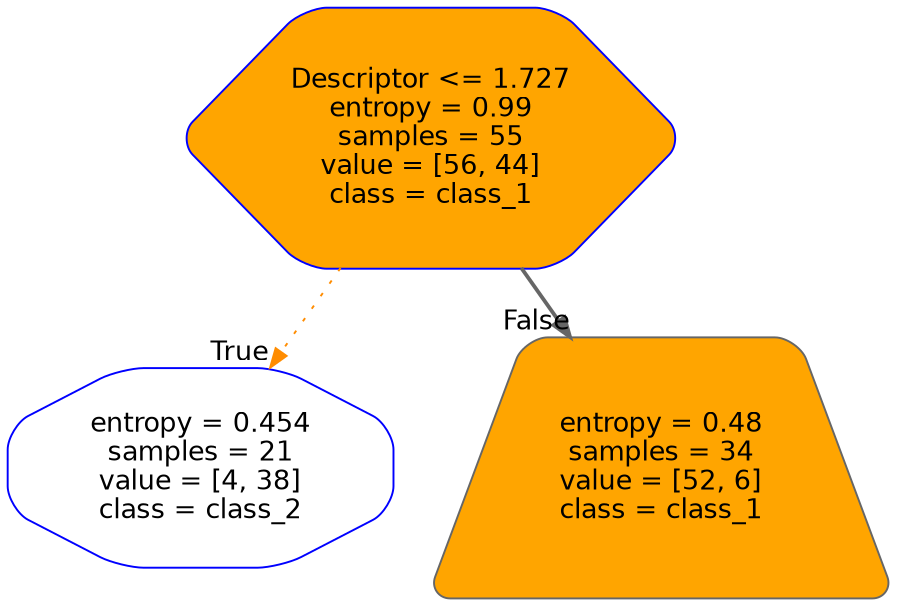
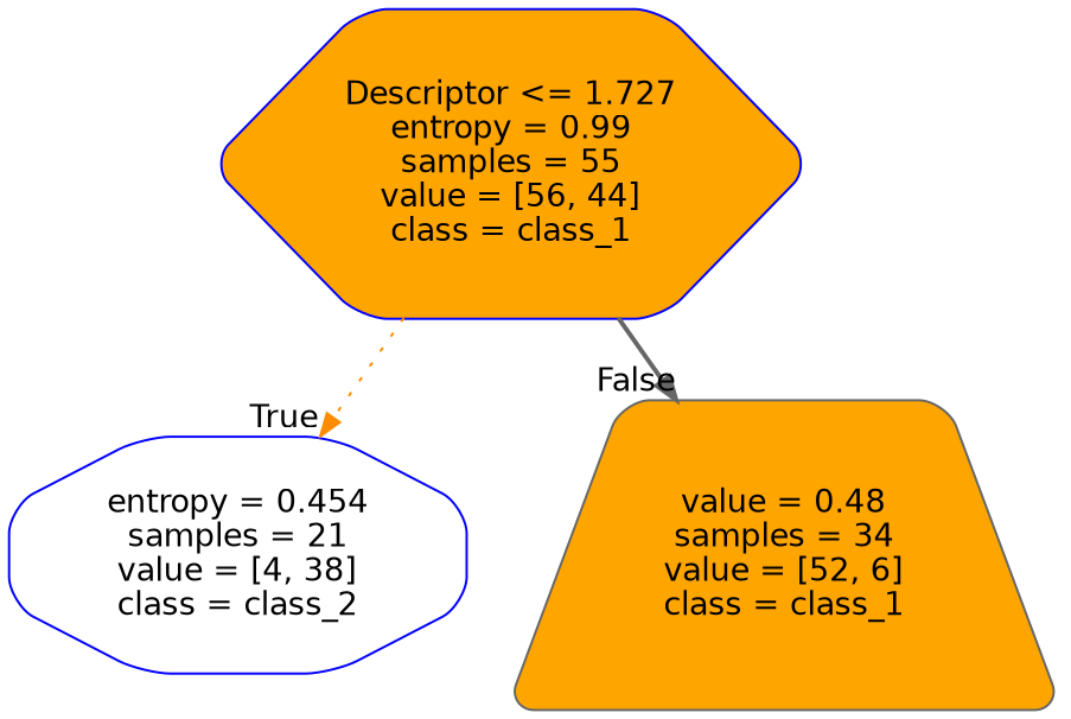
  digraph {
    node [color=blue fillcolor=orange fontname=helvetica style="filled, rounded"]
    edge [fontname=helvetica labeldistance=2.5]
    n1 [label="Descriptor <= 1.727\nentropy = 0.99\nsamples = 55\nvalue = [56, 44]\nclass = class_1" shape=hexagon]
    n2 [fillcolor=white label="entropy = 0.454\nsamples = 21\nvalue = [4, 38]\nclass = class_2" shape=octagon]
-   n3 [color=gray40 label="entropy = 0.48\nsamples = 34\nvalue = [52, 6]\nclass = class_1" shape=trapezium]
+   n3 [color=gray40 label="value = 0.48\nsamples = 34\nvalue = [52, 6]\nclass = class_1" shape=trapezium]
    n1 -> n2 [headlabel=True labelangle=45 color=darkorange style=dotted]
    n1 -> n3 [headlabel=False labelangle=-45 color=gray40 style=bold]
  }
